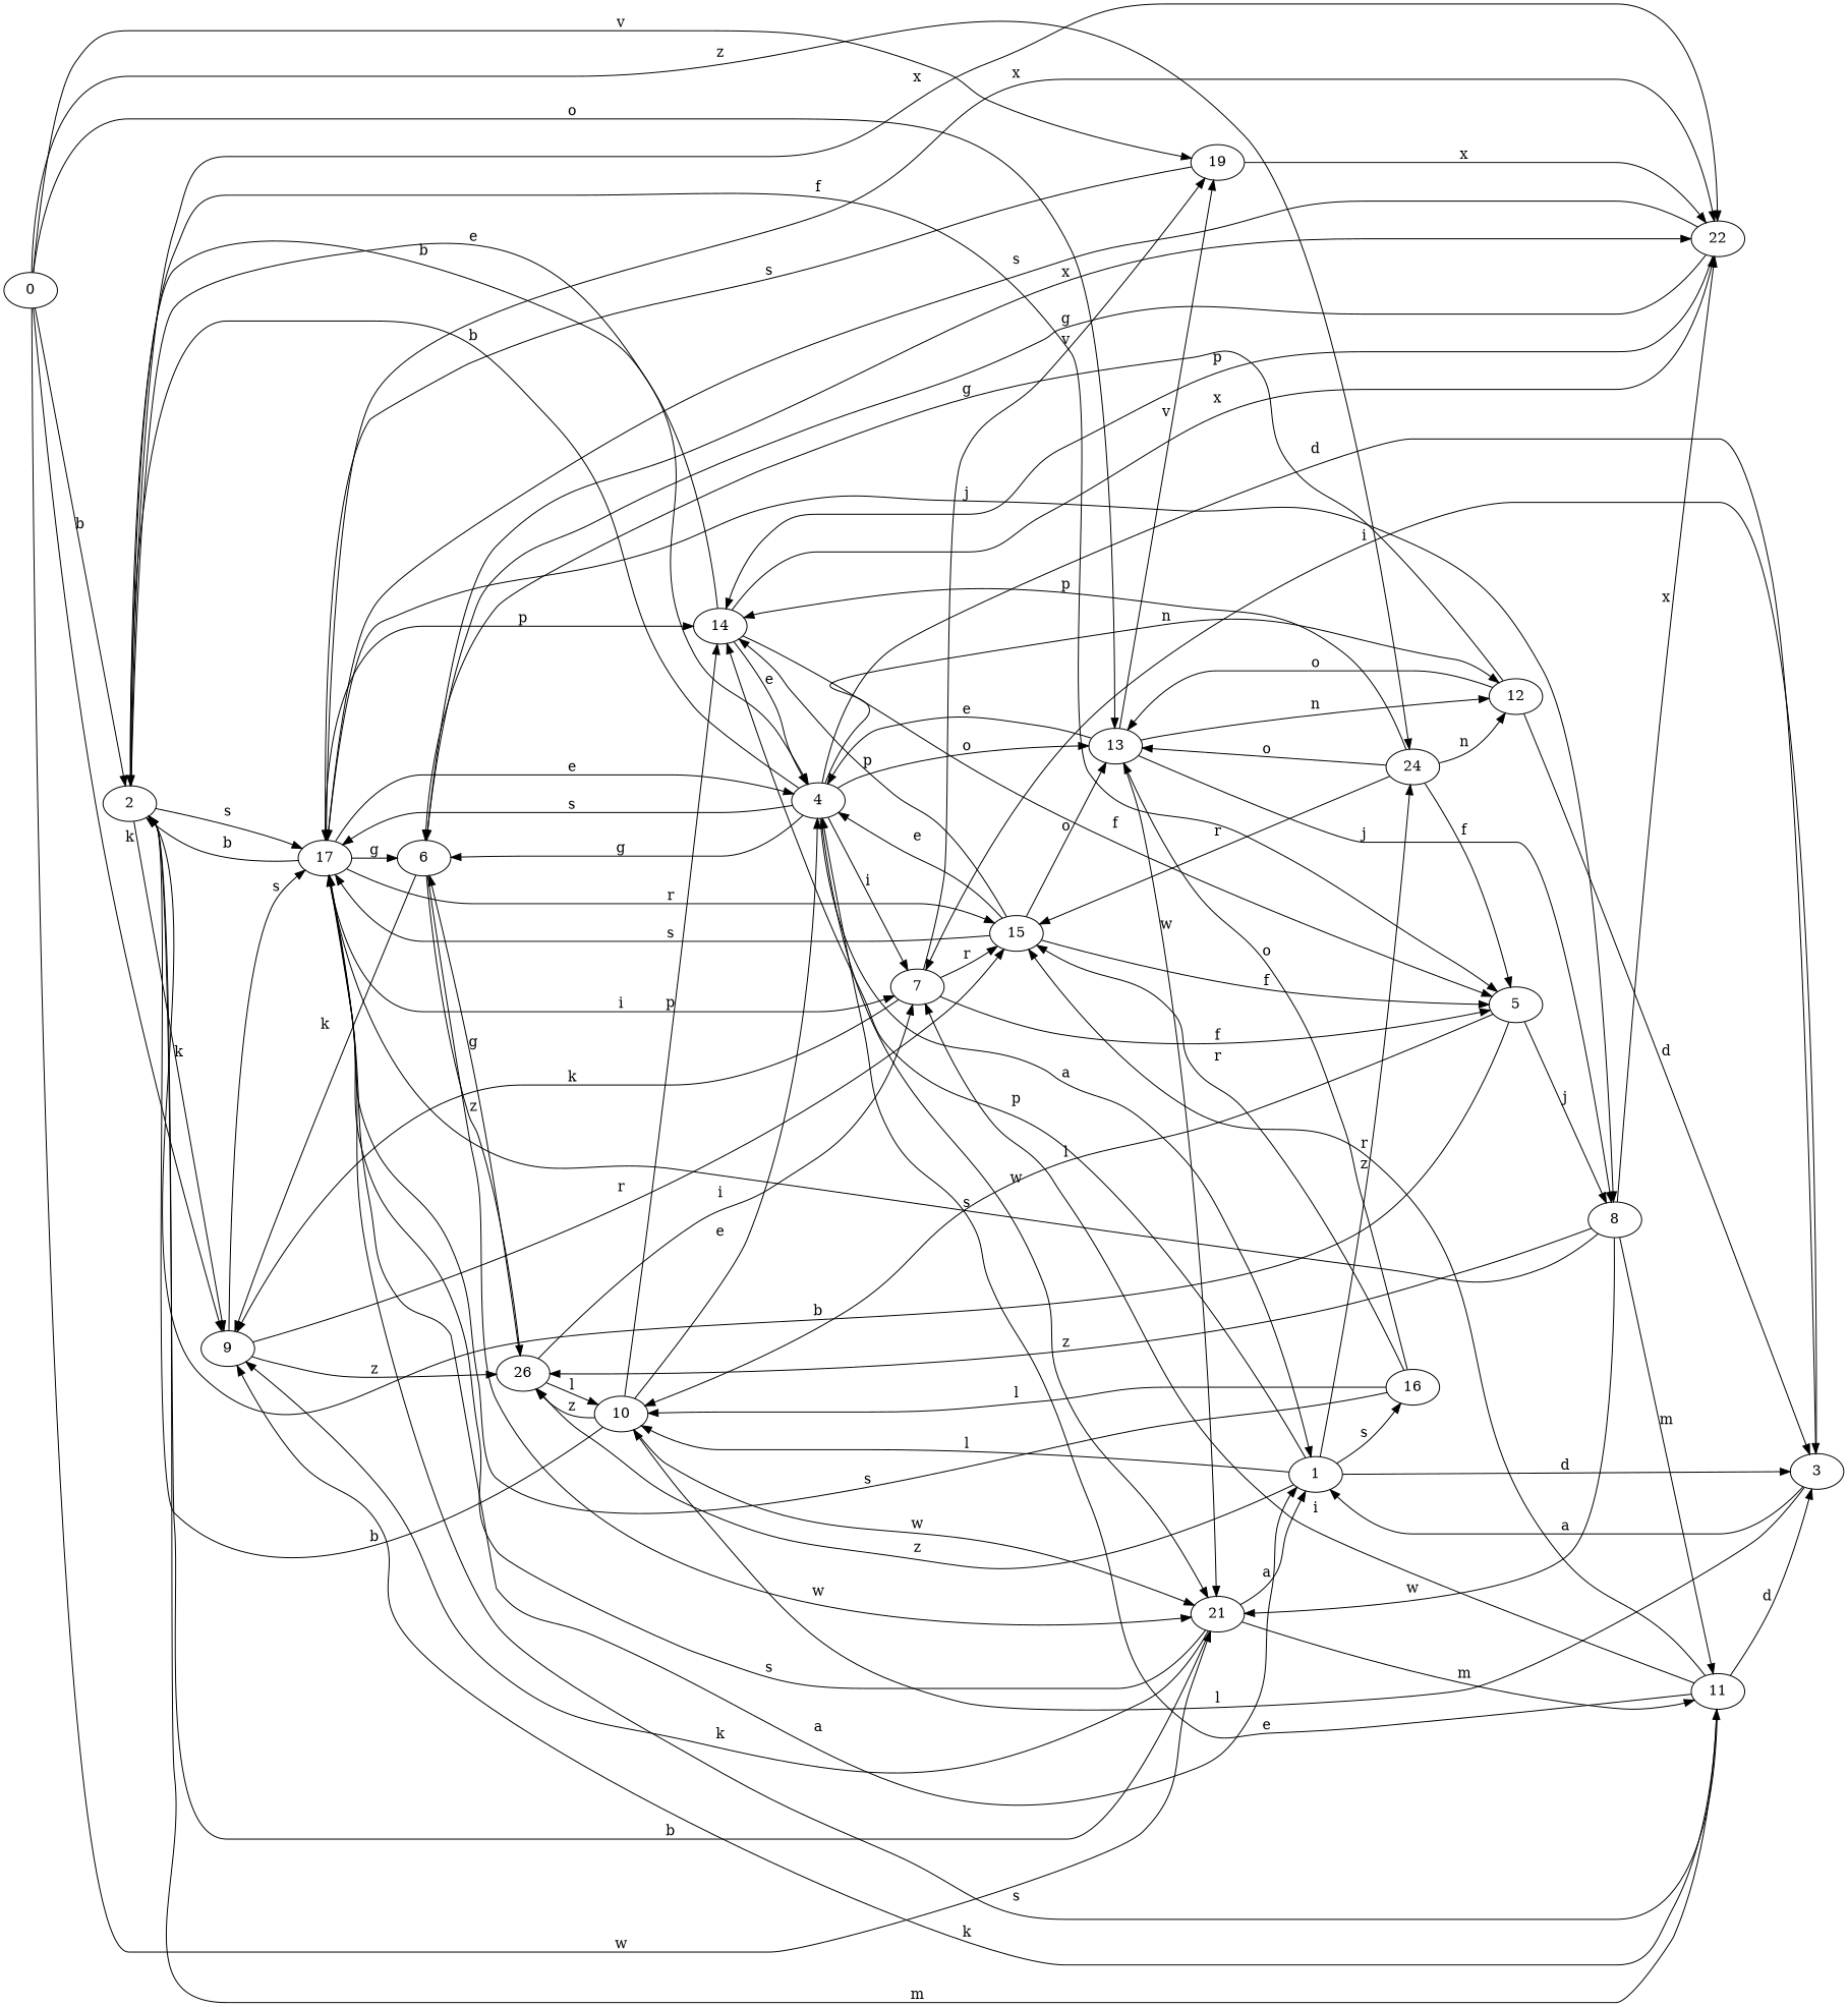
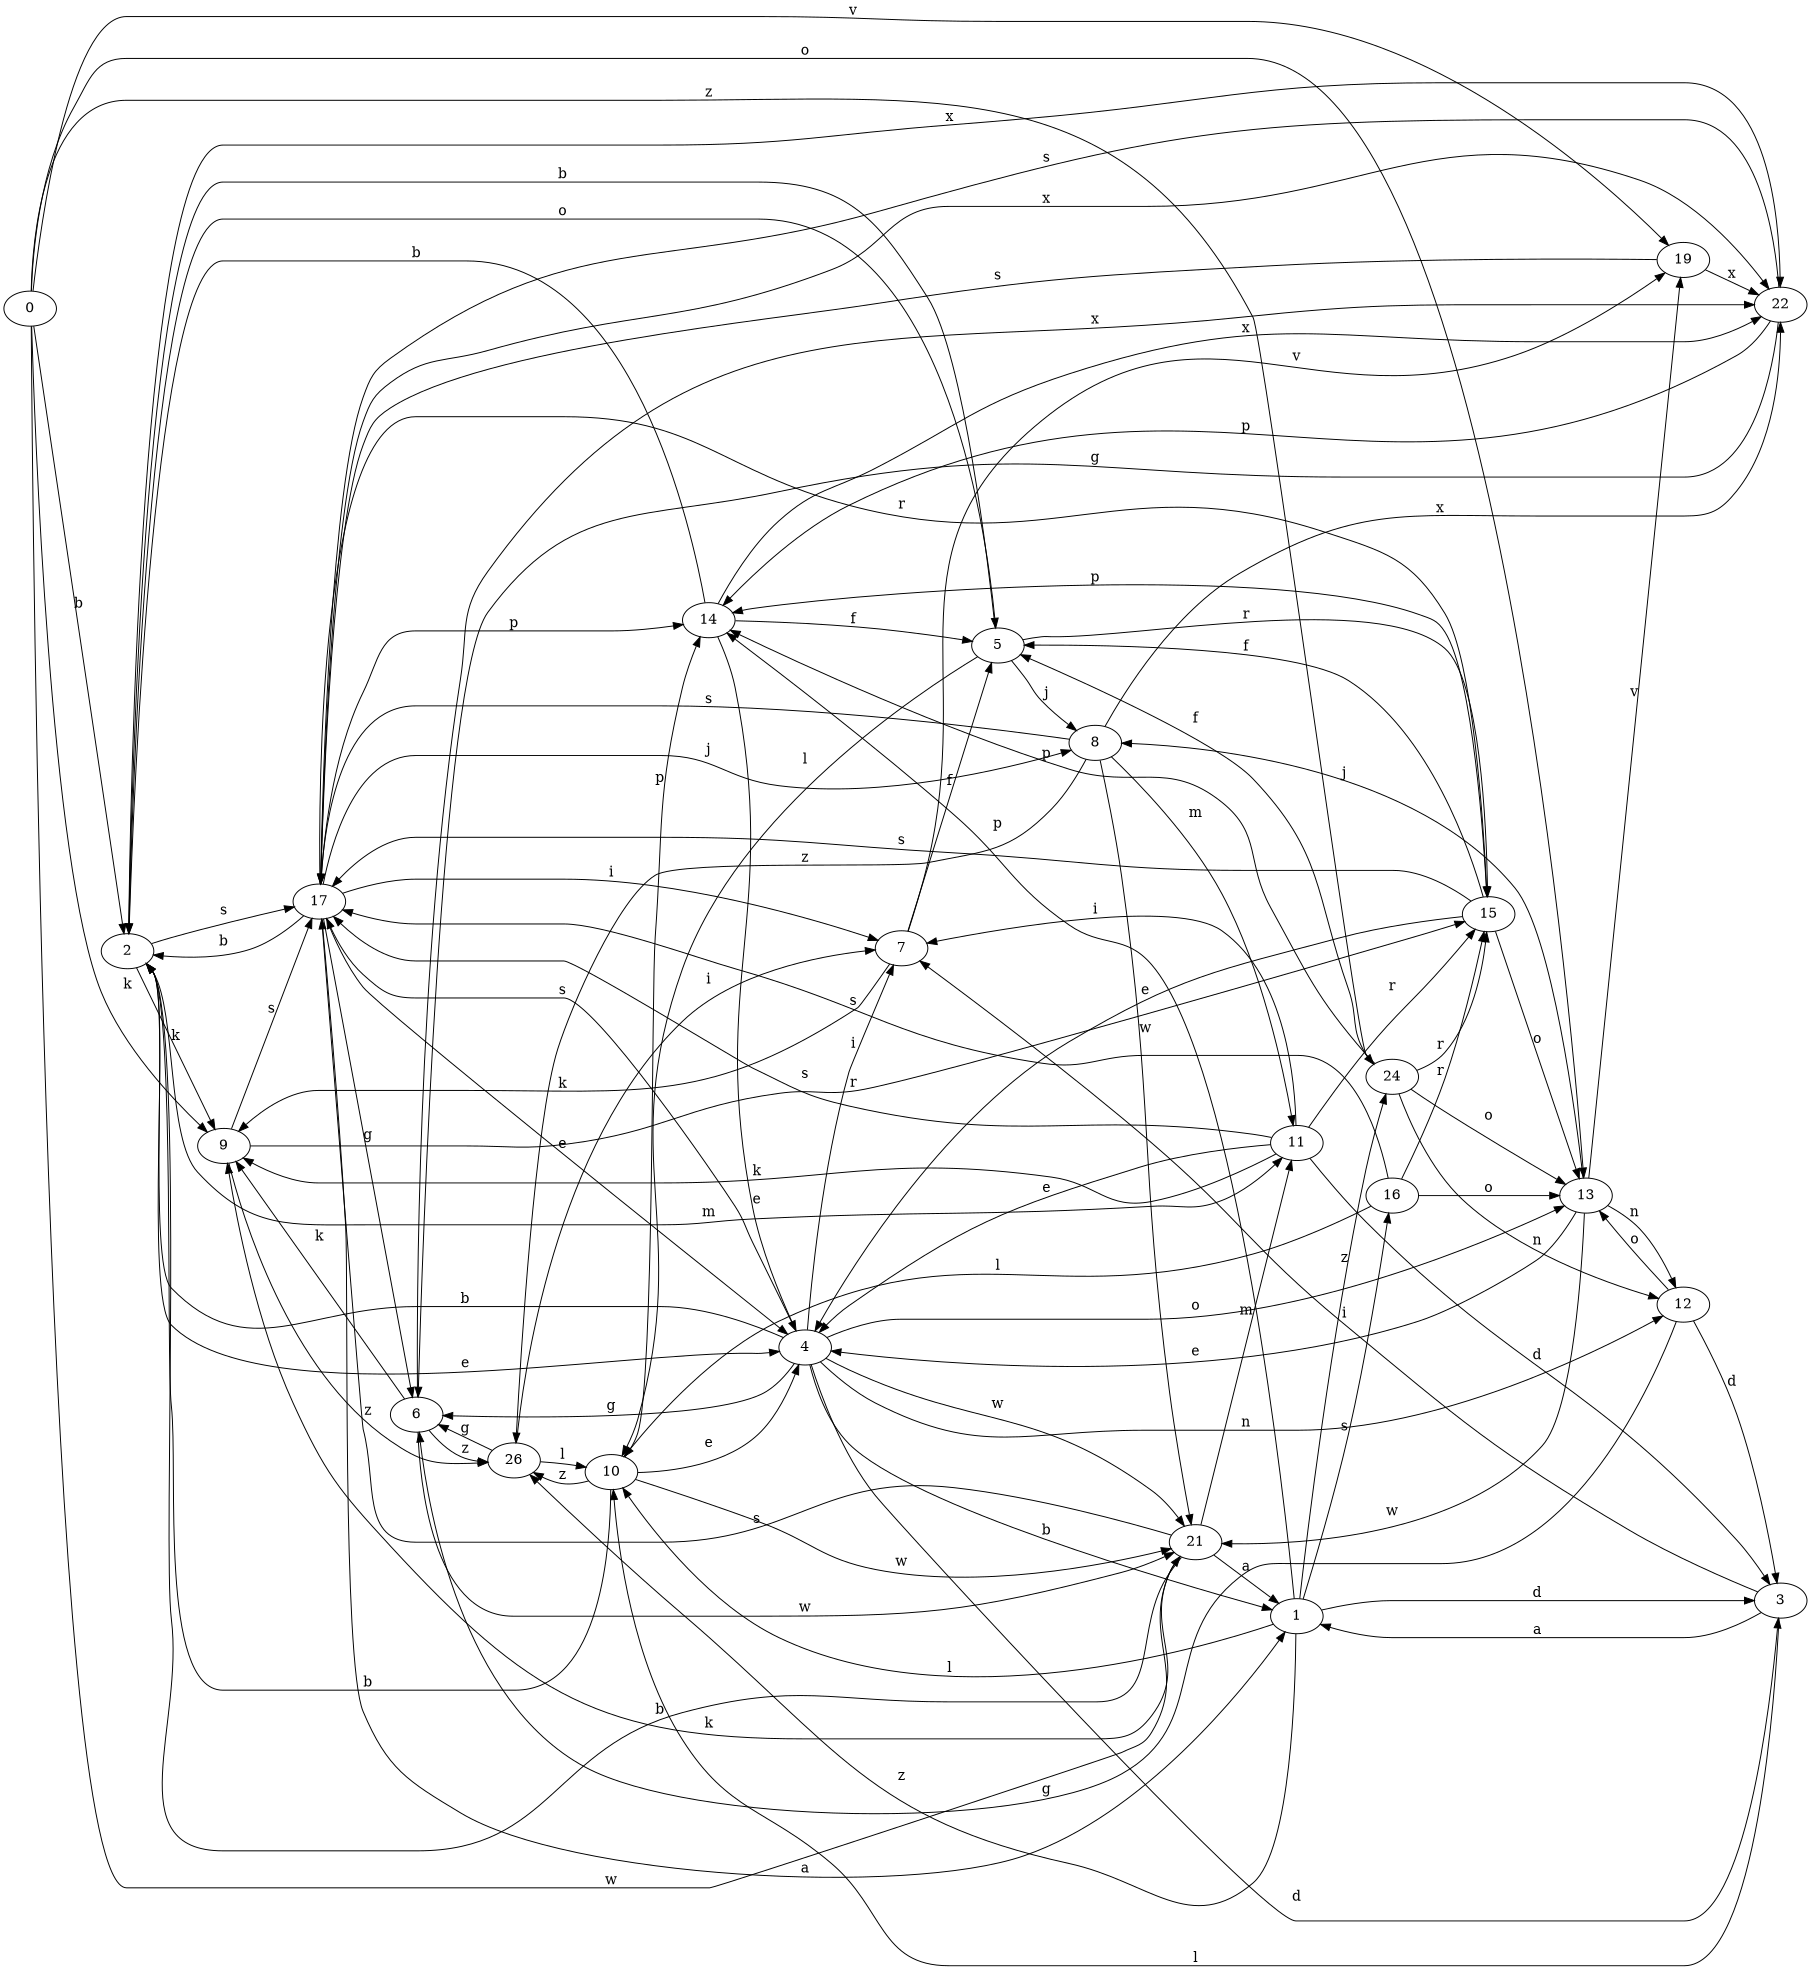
  strict digraph {
    rankdir=LR
    0
    2
    9
    13
    19
    21
    24
    4
    5
    11
    17
    22
    n13 [label=26]
    15
    12
    8
    1
    14
    3
    10
    16
    7
    6
    0 -> 2 [label=b]
    0 -> 9 [label=k]
    0 -> 13 [label=o]
    0 -> 19 [label=v]
    0 -> 21 [label=w]
    0 -> 24 [label=z]
    2 -> 9 [label=k]
    2 -> 4 [label=e]
-   2 -> 5 [label=f]
+   2 -> 5 [label=o]
    2 -> 11 [label=m]
    2 -> 17 [label=s]
    2 -> 22 [label=x]
    9 -> 17 [label=s]
    9 -> n13 [label=z]
    9 -> 15 [label=r]
    13 -> 19 [label=v]
    13 -> 21 [label=w]
    13 -> 4 [label=e]
    13 -> 12 [label=n]
    13 -> 8 [label=j]
    19 -> 17 [label=s]
    19 -> 22 [label=x]
    21 -> 2 [label=b]
    21 -> 9 [label=k]
    21 -> 11 [label=m]
    21 -> 17 [label=s]
    21 -> 1 [label=a]
    24 -> 13 [label=o]
    24 -> 5 [label=f]
    24 -> 15 [label=r]
    24 -> 12 [label=n]
    24 -> 14 [label=p]
    4 -> 2 [label=b]
    4 -> 13 [label=o]
    4 -> 21 [label=w]
    4 -> 17 [label=s]
    4 -> 12 [label=n]
-   4 -> 1 [label=a]
+   4 -> 1 [label=b]
    4 -> 3 [label=d]
    4 -> 7 [label=i]
    4 -> 6 [label=g]
    5 -> 2 [label=b]
-   7 -> 15 [label=r]
+   5 -> 15 [label=r]
    5 -> 8 [label=j]
    5 -> 10 [label=l]
    11 -> 9 [label=k]
    11 -> 4 [label=e]
    11 -> 17 [label=s]
    11 -> 15 [label=r]
    11 -> 3 [label=d]
    11 -> 7 [label=i]
    17 -> 2 [label=b]
    17 -> 4 [label=e]
    17 -> 22 [label=x]
    17 -> 15 [label=r]
    17 -> 8 [label=j]
    17 -> 1 [label=a]
    17 -> 14 [label=p]
    17 -> 7 [label=i]
    17 -> 6 [label=g]
    22 -> 17 [label=s]
    22 -> 14 [label=p]
    22 -> 6 [label=g]
    n13 -> 10 [label=l]
    n13 -> 7 [label=i]
    n13 -> 6 [label=g]
    15 -> 13 [label=o]
    15 -> 4 [label=e]
    15 -> 5 [label=f]
    15 -> 17 [label=s]
    15 -> 14 [label=p]
    12 -> 13 [label=o]
    12 -> 3 [label=d]
    12 -> 6 [label=g]
    8 -> 21 [label=w]
    8 -> 11 [label=m]
    8 -> 17 [label=s]
    8 -> 22 [label=x]
    8 -> n13 [label=z]
    1 -> 24 [label=z]
    1 -> n13 [label=z]
    1 -> 14 [label=p]
    1 -> 3 [label=d]
    1 -> 10 [label=l]
    1 -> 16 [label=s]
    14 -> 2 [label=b]
    14 -> 4 [label=e]
    14 -> 5 [label=f]
    14 -> 22 [label=x]
    3 -> 1 [label=a]
    3 -> 10 [label=l]
    3 -> 7 [label=i]
    10 -> 2 [label=b]
    10 -> 21 [label=w]
    10 -> 4 [label=e]
    10 -> n13 [label=z]
    10 -> 14 [label=p]
    16 -> 13 [label=o]
    16 -> 17 [label=s]
    16 -> 15 [label=r]
    16 -> 10 [label=l]
    7 -> 9 [label=k]
    7 -> 19 [label=v]
    7 -> 5 [label=f]
    6 -> 9 [label=k]
    6 -> 21 [label=w]
    6 -> 22 [label=x]
    6 -> n13 [label=z]
  }
